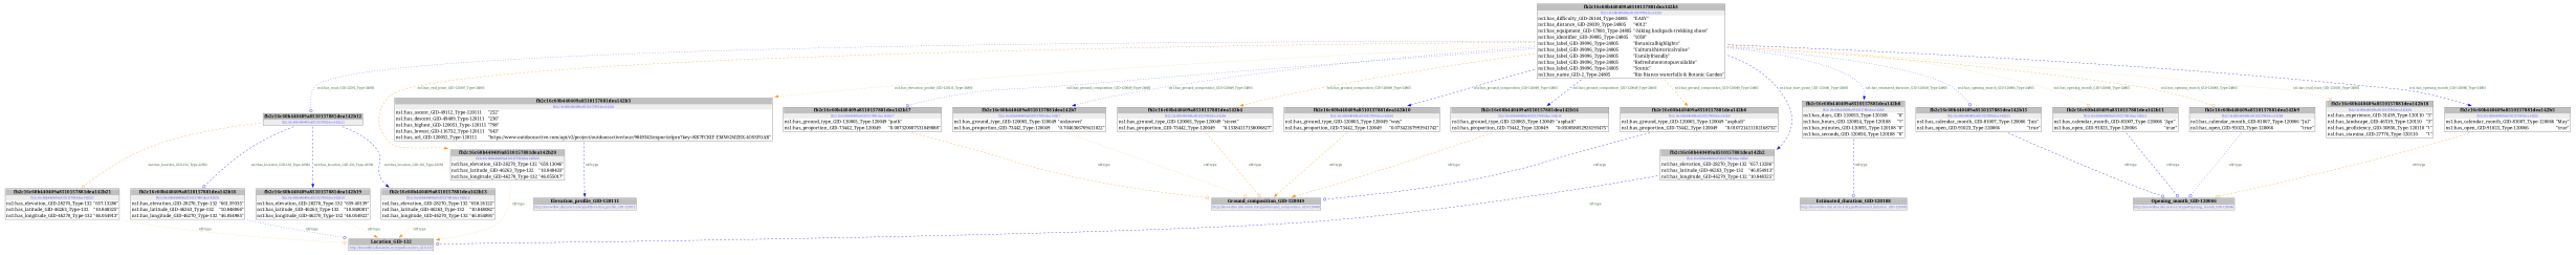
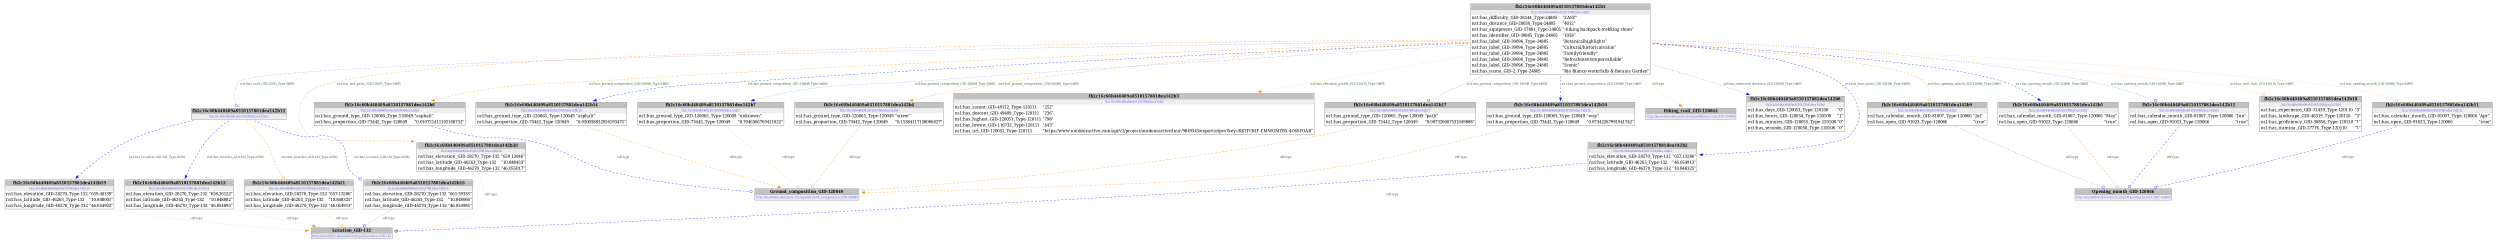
  digraph {
    fontname="Noto Serif"
    node [color=black fontname="Noto Serif" shape=none]
    edge [arrowhead=odot color=blue fontname="Noto Serif" style=dashed]
    n1 [label=< <table color='#666666' cellborder='0' cellspacing='0' border='1'><tr><td colspan='2' bgcolor='grey'><B>fb2c16c60b440409a8510157881dea142b12</B></td></tr><tr><td href='fb2c16c60b440409a8510157881dea142b12' bgcolor='#eeeeee' colspan='2'><font point-size='10' color='#6666ff'>fb2c16c60b440409a8510157881dea142b12</font></td></tr></table> >]
    n2 [label=< <table color='#666666' cellborder='0' cellspacing='0' border='1'><tr><td colspan='2' bgcolor='grey'><B>fb2c16c60b440409a8510157881dea142b19</B></td></tr><tr><td href='fb2c16c60b440409a8510157881dea142b19' bgcolor='#eeeeee' colspan='2'><font point-size='10' color='#6666ff'>fb2c16c60b440409a8510157881dea142b19</font></td></tr><tr><td align='left'>ns1:has_elevation_GID-28270_Type-132</td><td align='left'>&quot;659.40139&quot;</td></tr><tr><td align='left'>ns1:has_latitude_GID-46263_Type-132</td><td align='left'>&quot;10.848001&quot;</td></tr><tr><td align='left'>ns1:has_longitude_GID-46270_Type-132</td><td align='left'>&quot;46.054922&quot;</td></tr></table> >]
    n3 [label=< <table color='#666666' cellborder='0' cellspacing='0' border='1'><tr><td colspan='2' bgcolor='grey'><B>fb2c16c60b440409a8510157881dea142b13</B></td></tr><tr><td href='fb2c16c60b440409a8510157881dea142b13' bgcolor='#eeeeee' colspan='2'><font point-size='10' color='#6666ff'>fb2c16c60b440409a8510157881dea142b13</font></td></tr><tr><td align='left'>ns1:has_elevation_GID-28270_Type-132</td><td align='left'>&quot;658.26122&quot;</td></tr><tr><td align='left'>ns1:has_latitude_GID-46263_Type-132</td><td align='left'>&quot;10.848082&quot;</td></tr><tr><td align='left'>ns1:has_longitude_GID-46270_Type-132</td><td align='left'>&quot;46.054895&quot;</td></tr></table> >]
    n4 [label=< <table color='#666666' cellborder='0' cellspacing='0' border='1'><tr><td colspan='2' bgcolor='grey'><B>fb2c16c60b440409a8510157881dea142b21</B></td></tr><tr><td href='fb2c16c60b440409a8510157881dea142b21' bgcolor='#eeeeee' colspan='2'><font point-size='10' color='#6666ff'>fb2c16c60b440409a8510157881dea142b21</font></td></tr><tr><td align='left'>ns1:has_elevation_GID-28270_Type-132</td><td align='left'>&quot;657.13286&quot;</td></tr><tr><td align='left'>ns1:has_latitude_GID-46263_Type-132</td><td align='left'>&quot;10.848325&quot;</td></tr><tr><td align='left'>ns1:has_longitude_GID-46270_Type-132</td><td align='left'>&quot;46.054913&quot;</td></tr></table> >]
    n5 [label=< <table color='#666666' cellborder='0' cellspacing='0' border='1'><tr><td colspan='2' bgcolor='grey'><B>fb2c16c60b440409a8510157881dea142b16</B></td></tr><tr><td href='fb2c16c60b440409a8510157881dea142b16' bgcolor='#eeeeee' colspan='2'><font point-size='10' color='#6666ff'>fb2c16c60b440409a8510157881dea142b16</font></td></tr><tr><td align='left'>ns1:has_elevation_GID-28270_Type-132</td><td align='left'>&quot;661.59335&quot;</td></tr><tr><td align='left'>ns1:has_latitude_GID-46263_Type-132</td><td align='left'>&quot;10.848066&quot;</td></tr><tr><td align='left'>ns1:has_longitude_GID-46270_Type-132</td><td align='left'>&quot;46.054985&quot;</td></tr></table> >]
    n6 [label=< <table color='#666666' cellborder='0' cellspacing='0' border='1'><tr><td colspan='2' bgcolor='grey'><B>Location_GID-132</B></td></tr><tr><td href='http://knowdive.disi.unitn.it/etype#Location_GID-132' bgcolor='#eeeeee' colspan='2'><font point-size='10' color='#6666ff'>http://knowdive.disi.unitn.it/etype#Location_GID-132</font></td></tr></table> >]
    n7 [label=< <table color='#666666' cellborder='0' cellspacing='0' border='1'><tr><td colspan='2' bgcolor='grey'><B>fb2c16c60b440409a8510157881dea142b1</B></td></tr><tr><td href='fb2c16c60b440409a8510157881dea142b1' bgcolor='#eeeeee' colspan='2'><font point-size='10' color='#6666ff'>fb2c16c60b440409a8510157881dea142b1</font></td></tr><tr><td align='left'>ns1:has_difficulty_GID-26144_Type-24805</td><td align='left'>&quot;EASY&quot;</td></tr><tr><td align='left'>ns1:has_distance_GID-28039_Type-24805</td><td align='left'>&quot;4012&quot;</td></tr><tr><td align='left'>ns1:has_equipment_GID-17881_Type-24805</td><td align='left'>&quot;-hiking backpack-trekking shoes&quot;</td></tr><tr><td align='left'>ns1:has_identifier_GID-39085_Type-24805</td><td align='left'>&quot;1058&quot;</td></tr><tr><td align='left'>ns1:has_label_GID-39096_Type-24805</td><td align='left'>&quot;Botanicalhighlights&quot;</td></tr><tr><td align='left'>ns1:has_label_GID-39096_Type-24805</td><td align='left'>&quot;Cultural/historicalvalue&quot;</td></tr><tr><td align='left'>ns1:has_label_GID-39096_Type-24805</td><td align='left'>&quot;Familyfriendly&quot;</td></tr><tr><td align='left'>ns1:has_label_GID-39096_Type-24805</td><td align='left'>&quot;Refreshmentstopsavailable&quot;</td></tr><tr><td align='left'>ns1:has_label_GID-39096_Type-24805</td><td align='left'>&quot;Scenic&quot;</td></tr><tr><td align='left'>ns1:has_name_GID-2_Type-24805</td><td align='left'>&quot;Rio Bianco waterfalls &amp; Botanic Garden&quot;</td></tr></table> >]
    n8 [label=< <table color='#666666' cellborder='0' cellspacing='0' border='1'><tr><td colspan='2' bgcolor='grey'><B>fb2c16c60b440409a8510157881dea142b20</B></td></tr><tr><td href='fb2c16c60b440409a8510157881dea142b20' bgcolor='#eeeeee' colspan='2'><font point-size='10' color='#6666ff'>fb2c16c60b440409a8510157881dea142b20</font></td></tr><tr><td align='left'>ns1:has_elevation_GID-28270_Type-132</td><td align='left'>&quot;659.13046&quot;</td></tr><tr><td align='left'>ns1:has_latitude_GID-46263_Type-132</td><td align='left'>&quot;10.848433&quot;</td></tr><tr><td align='left'>ns1:has_longitude_GID-46270_Type-132</td><td align='left'>&quot;46.055017&quot;</td></tr></table> >]
    n9 [label=< <table color='#666666' cellborder='0' cellspacing='0' border='1'><tr><td colspan='2' bgcolor='grey'><B>fb2c16c60b440409a8510157881dea142b10</B></td></tr><tr><td href='fb2c16c60b440409a8510157881dea142b10' bgcolor='#eeeeee' colspan='2'><font point-size='10' color='#6666ff'>fb2c16c60b440409a8510157881dea142b10</font></td></tr><tr><td align='left'>ns1:has_ground_type_GID-120065_Type-120049</td><td align='left'>&quot;way&quot;</td></tr><tr><td align='left'>ns1:has_proportion_GID-73442_Type-120049</td><td align='left'>&quot;0.07342267991941742&quot;</td></tr></table> >]
    n10 [label=< <table color='#666666' cellborder='0' cellspacing='0' border='1'><tr><td colspan='2' bgcolor='grey'><B>fb2c16c60b440409a8510157881dea142b9</B></td></tr><tr><td href='fb2c16c60b440409a8510157881dea142b9' bgcolor='#eeeeee' colspan='2'><font point-size='10' color='#6666ff'>fb2c16c60b440409a8510157881dea142b9</font></td></tr><tr><td align='left'>ns1:has_calendar_month_GID-81007_Type-120066</td><td align='left'>&quot;Jul&quot;</td></tr><tr><td align='left'>ns1:has_open_GID-91023_Type-120066</td><td align='left'>&quot;true&quot;</td></tr></table> >]
    n11 [label=< <table color='#666666' cellborder='0' cellspacing='0' border='1'><tr><td colspan='2' bgcolor='grey'><B>fb2c16c60b440409a8510157881dea142b14</B></td></tr><tr><td href='fb2c16c60b440409a8510157881dea142b14' bgcolor='#eeeeee' colspan='2'><font point-size='10' color='#6666ff'>fb2c16c60b440409a8510157881dea142b14</font></td></tr><tr><td align='left'>ns1:has_ground_type_GID-120065_Type-120049</td><td align='left'>&quot;asphalt&quot;</td></tr><tr><td align='left'>ns1:has_proportion_GID-73442_Type-120049</td><td align='left'>&quot;0.050058052926193475&quot;</td></tr></table> >]
    n12 [label=< <table color='#666666' cellborder='0' cellspacing='0' border='1'><tr><td colspan='2' bgcolor='grey'><B>fb2c16c60b440409a8510157881dea142b17</B></td></tr><tr><td href='fb2c16c60b440409a8510157881dea142b17' bgcolor='#eeeeee' colspan='2'><font point-size='10' color='#6666ff'>fb2c16c60b440409a8510157881dea142b17</font></td></tr><tr><td align='left'>ns1:has_ground_type_GID-120065_Type-120049</td><td align='left'>&quot;path&quot;</td></tr><tr><td align='left'>ns1:has_proportion_GID-73442_Type-120049</td><td align='left'>&quot;0.007320007531049888&quot;</td></tr></table> >]
    n13 [label=< <table color='#666666' cellborder='0' cellspacing='0' border='1'><tr><td colspan='2' bgcolor='grey'><B>fb2c16c60b440409a8510157881dea142b3</B></td></tr><tr><td href='fb2c16c60b440409a8510157881dea142b3' bgcolor='#eeeeee' colspan='2'><font point-size='10' color='#6666ff'>fb2c16c60b440409a8510157881dea142b3</font></td></tr><tr><td align='left'>ns1:has_ascent_GID-49112_Type-120111</td><td align='left'>&quot;252&quot;</td></tr><tr><td align='left'>ns1:has_descent_GID-49409_Type-120111</td><td align='left'>&quot;236&quot;</td></tr><tr><td align='left'>ns1:has_highest_GID-120051_Type-120111</td><td align='left'>&quot;798&quot;</td></tr><tr><td align='left'>ns1:has_lowest_GID-116732_Type-120111</td><td align='left'>&quot;643&quot;</td></tr><tr><td align='left'>ns1:has_url_GID-120052_Type-120111</td><td align='left'>&quot;https://www.outdooractive.com/api/v2/project/outdooractive/tour/9849343/export/elpro?key=KK7FCKIF-EMWGMZBX-4OSSFOAR&quot;</td></tr></table> >]
    n14 [label=< <table color='#666666' cellborder='0' cellspacing='0' border='1'><tr><td colspan='2' bgcolor='grey'><B>fb2c16c60b440409a8510157881dea142b5</B></td></tr><tr><td href='fb2c16c60b440409a8510157881dea142b5' bgcolor='#eeeeee' colspan='2'><font point-size='10' color='#6666ff'>fb2c16c60b440409a8510157881dea142b5</font></td></tr><tr><td align='left'>ns1:has_calendar_month_GID-81007_Type-120066</td><td align='left'>&quot;May&quot;</td></tr><tr><td align='left'>ns1:has_open_GID-91023_Type-120066</td><td align='left'>&quot;true&quot;</td></tr></table> >]
    n15 [label=< <table color='#666666' cellborder='0' cellspacing='0' border='1'><tr><td colspan='2' bgcolor='grey'><B>fb2c16c60b440409a8510157881dea142b2</B></td></tr><tr><td href='fb2c16c60b440409a8510157881dea142b2' bgcolor='#eeeeee' colspan='2'><font point-size='10' color='#6666ff'>fb2c16c60b440409a8510157881dea142b2</font></td></tr><tr><td align='left'>ns1:has_elevation_GID-28270_Type-132</td><td align='left'>&quot;657.13286&quot;</td></tr><tr><td align='left'>ns1:has_latitude_GID-46263_Type-132</td><td align='left'>&quot;46.054913&quot;</td></tr><tr><td align='left'>ns1:has_longitude_GID-46270_Type-132</td><td align='left'>&quot;10.848325&quot;</td></tr></table> >]
+   n16 [label=< <table color='#666666' cellborder='0' cellspacing='0' border='1'><tr><td colspan='2' bgcolor='grey'><B>Hiking_trail_GID-120044</B></td></tr><tr><td href='http://knowdive.disi.unitn.it/etype#Hiking_trail_GID-120044' bgcolor='#eeeeee' colspan='2'><font point-size='10' color='#6666ff'>http://knowdive.disi.unitn.it/etype#Hiking_trail_GID-120044</font></td></tr></table> >]
    n17 [label=< <table color='#666666' cellborder='0' cellspacing='0' border='1'><tr><td colspan='2' bgcolor='grey'><B>fb2c16c60b440409a8510157881dea142b8</B></td></tr><tr><td href='fb2c16c60b440409a8510157881dea142b8' bgcolor='#eeeeee' colspan='2'><font point-size='10' color='#6666ff'>fb2c16c60b440409a8510157881dea142b8</font></td></tr><tr><td align='left'>ns1:has_days_GID-120053_Type-120108</td><td align='left'>&quot;0&quot;</td></tr><tr><td align='left'>ns1:has_hours_GID-120054_Type-120108</td><td align='left'>&quot;1&quot;</td></tr><tr><td align='left'>ns1:has_minutes_GID-120055_Type-120108</td><td align='left'>&quot;0&quot;</td></tr><tr><td align='left'>ns1:has_seconds_GID-120056_Type-120108</td><td align='left'>&quot;0&quot;</td></tr></table> >]
    n18 [label=< <table color='#666666' cellborder='0' cellspacing='0' border='1'><tr><td colspan='2' bgcolor='grey'><B>fb2c16c60b440409a8510157881dea142b7</B></td></tr><tr><td href='fb2c16c60b440409a8510157881dea142b7' bgcolor='#eeeeee' colspan='2'><font point-size='10' color='#6666ff'>fb2c16c60b440409a8510157881dea142b7</font></td></tr><tr><td align='left'>ns1:has_ground_type_GID-120065_Type-120049</td><td align='left'>&quot;unknown&quot;</td></tr><tr><td align='left'>ns1:has_proportion_GID-73442_Type-120049</td><td align='left'>&quot;0.7046366769411022&quot;</td></tr></table> >]
    n19 [label=< <table color='#666666' cellborder='0' cellspacing='0' border='1'><tr><td colspan='2' bgcolor='grey'><B>fb2c16c60b440409a8510157881dea142b4</B></td></tr><tr><td href='fb2c16c60b440409a8510157881dea142b4' bgcolor='#eeeeee' colspan='2'><font point-size='10' color='#6666ff'>fb2c16c60b440409a8510157881dea142b4</font></td></tr><tr><td align='left'>ns1:has_ground_type_GID-120065_Type-120049</td><td align='left'>&quot;street&quot;</td></tr><tr><td align='left'>ns1:has_proportion_GID-73442_Type-120049</td><td align='left'>&quot;0.15384117158006827&quot;</td></tr></table> >]
    n20 [label=< <table color='#666666' cellborder='0' cellspacing='0' border='1'><tr><td colspan='2' bgcolor='grey'><B>fb2c16c60b440409a8510157881dea142b15</B></td></tr><tr><td href='fb2c16c60b440409a8510157881dea142b15' bgcolor='#eeeeee' colspan='2'><font point-size='10' color='#6666ff'>fb2c16c60b440409a8510157881dea142b15</font></td></tr><tr><td align='left'>ns1:has_calendar_month_GID-81007_Type-120066</td><td align='left'>&quot;Jun&quot;</td></tr><tr><td align='left'>ns1:has_open_GID-91023_Type-120066</td><td align='left'>&quot;true&quot;</td></tr></table> >]
    n21 [label=< <table color='#666666' cellborder='0' cellspacing='0' border='1'><tr><td colspan='2' bgcolor='grey'><B>fb2c16c60b440409a8510157881dea142b11</B></td></tr><tr><td href='fb2c16c60b440409a8510157881dea142b11' bgcolor='#eeeeee' colspan='2'><font point-size='10' color='#6666ff'>fb2c16c60b440409a8510157881dea142b11</font></td></tr><tr><td align='left'>ns1:has_calendar_month_GID-81007_Type-120066</td><td align='left'>&quot;Apr&quot;</td></tr><tr><td align='left'>ns1:has_open_GID-91023_Type-120066</td><td align='left'>&quot;true&quot;</td></tr></table> >]
    n22 [label=< <table color='#666666' cellborder='0' cellspacing='0' border='1'><tr><td colspan='2' bgcolor='grey'><B>fb2c16c60b440409a8510157881dea142b18</B></td></tr><tr><td href='fb2c16c60b440409a8510157881dea142b18' bgcolor='#eeeeee' colspan='2'><font point-size='10' color='#6666ff'>fb2c16c60b440409a8510157881dea142b18</font></td></tr><tr><td align='left'>ns1:has_experience_GID-31439_Type-120110</td><td align='left'>&quot;3&quot;</td></tr><tr><td align='left'>ns1:has_landscape_GID-46519_Type-120110</td><td align='left'>&quot;3&quot;</td></tr><tr><td align='left'>ns1:has_proficiency_GID-30856_Type-120110</td><td align='left'>&quot;1&quot;</td></tr><tr><td align='left'>ns1:has_stamina_GID-27776_Type-120110</td><td align='left'>&quot;1&quot;</td></tr></table> >]
    n23 [label=< <table color='#666666' cellborder='0' cellspacing='0' border='1'><tr><td colspan='2' bgcolor='grey'><B>fb2c16c60b440409a8510157881dea142b6</B></td></tr><tr><td href='fb2c16c60b440409a8510157881dea142b6' bgcolor='#eeeeee' colspan='2'><font point-size='10' color='#6666ff'>fb2c16c60b440409a8510157881dea142b6</font></td></tr><tr><td align='left'>ns1:has_ground_type_GID-120065_Type-120049</td><td align='left'>&quot;asphalt&quot;</td></tr><tr><td align='left'>ns1:has_proportion_GID-73442_Type-120049</td><td align='left'>&quot;0.010721411102168732&quot;</td></tr></table> >]
    n24 [label=< <table color='#666666' cellborder='0' cellspacing='0' border='1'><tr><td colspan='2' bgcolor='grey'><B>Ground_composition_GID-120049</B></td></tr><tr><td href='http://knowdive.disi.unitn.it/etype#Ground_composition_GID-120049' bgcolor='#eeeeee' colspan='2'><font point-size='10' color='#6666ff'>http://knowdive.disi.unitn.it/etype#Ground_composition_GID-120049</font></td></tr></table> >]
    n25 [label=< <table color='#666666' cellborder='0' cellspacing='0' border='1'><tr><td colspan='2' bgcolor='grey'><B>Opening_month_GID-120066</B></td></tr><tr><td href='http://knowdive.disi.unitn.it/etype#Opening_month_GID-120066' bgcolor='#eeeeee' colspan='2'><font point-size='10' color='#6666ff'>http://knowdive.disi.unitn.it/etype#Opening_month_GID-120066</font></td></tr></table> >]
-   n26 [label=< <table color='#666666' cellborder='0' cellspacing='0' border='1'><tr><td colspan='2' bgcolor='grey'><B>Elevation_profile_GID-120111</B></td></tr><tr><td href='http://knowdive.disi.unitn.it/etype#Elevation_profile_GID-120111' bgcolor='#eeeeee' colspan='2'><font point-size='10' color='#6666ff'>http://knowdive.disi.unitn.it/etype#Elevation_profile_GID-120111</font></td></tr></table> >]
-   n27 [label=< <table color='#666666' cellborder='0' cellspacing='0' border='1'><tr><td colspan='2' bgcolor='grey'><B>Estimated_duration_GID-120108</B></td></tr><tr><td href='http://knowdive.disi.unitn.it/etype#Estimated_duration_GID-120108' bgcolor='#eeeeee' colspan='2'><font point-size='10' color='#6666ff'>http://knowdive.disi.unitn.it/etype#Estimated_duration_GID-120108</font></td></tr></table> >]
    n1 -> n2 [arrowhead=normal label=< <font point-size='10' color='#336633'>ns1:has_location_GID-132_Type-22592</font> >]
    n1 -> n3 [arrowhead=normal label=< <font point-size='10' color='#336633'>ns1:has_location_GID-132_Type-22592</font> >]
    n1 -> n4 [color=darkorange label=< <font point-size='10' color='#336633'>ns1:has_location_GID-132_Type-22592</font> >]
    n1 -> n5 [label=< <font point-size='10' color='#336633'>ns1:has_location_GID-132_Type-22592</font> >]
    n2 -> n6 [arrowhead=normal color=darkorange label=< <font point-size='10' color='#336633'>rdf:type</font> > style=dotted]
    n3 -> n6 [arrowhead=normal color=darkorange label=< <font point-size='10' color='#336633'>rdf:type</font> > style=dotted]
    n4 -> n6 [color=darkorange label=< <font point-size='10' color='#336633'>rdf:type</font> > style=dotted]
    n5 -> n6 [label=< <font point-size='10' color='#336633'>rdf:type</font> > style=dotted]
    n7 -> n1 [label=< <font point-size='10' color='#336633'>ns1:has_road_GID-22592_Type-24805</font> > style=dotted]
    n7 -> n8 [arrowhead=normal color=darkorange label=< <font point-size='10' color='#336633'>ns1:has_end_point_GID-120107_Type-24805</font> >]
    n7 -> n9 [arrowhead=normal label=< <font point-size='10' color='#336633'>ns1:has_ground_composition_GID-120049_Type-24805</font> >]
    n7 -> n10 [color=darkorange label=< <font point-size='10' color='#336633'>ns1:has_opening_month_GID-120066_Type-24805</font> >]
    n7 -> n11 [arrowhead=normal label=< <font point-size='10' color='#336633'>ns1:has_ground_composition_GID-120049_Type-24805</font> >]
    n7 -> n12 [label=< <font point-size='10' color='#336633'>ns1:has_ground_composition_GID-120049_Type-24805</font> > style=dotted]
    n7 -> n13 [arrowhead=normal color=darkorange label=< <font point-size='10' color='#336633'>ns1:has_elevation_profile_GID-120111_Type-24805</font> > style=dotted]
    n7 -> n14 [arrowhead=normal label=< <font point-size='10' color='#336633'>ns1:has_opening_month_GID-120066_Type-24805</font> >]
    n7 -> n15 [arrowhead=normal label=< <font point-size='10' color='#336633'>ns1:has_start_point_GID-120106_Type-24805</font> >]
+   n7 -> n16 [arrowhead=normal color=darkorange label=< <font point-size='10' color='#336633'>rdf:type</font> > style=dotted]
    n7 -> n17 [arrowhead=normal label=< <font point-size='10' color='#336633'>ns1:has_estimated_duration_GID-120108_Type-24805</font> > style=dotted]
    n7 -> n18 [arrowhead=normal label=< <font point-size='10' color='#336633'>ns1:has_ground_composition_GID-120049_Type-24805</font> > style=dotted]
    n7 -> n19 [arrowhead=normal color=darkorange label=< <font point-size='10' color='#336633'>ns1:has_ground_composition_GID-120049_Type-24805</font> >]
    n7 -> n20 [label=< <font point-size='10' color='#336633'>ns1:has_opening_month_GID-120066_Type-24805</font> > style=dotted]
    n7 -> n21 [color=darkorange label=< <font point-size='10' color='#336633'>ns1:has_opening_month_GID-120066_Type-24805</font> > style=dotted]
    n7 -> n22 [color=darkorange label=< <font point-size='10' color='#336633'>ns1:has_trail_stats_GID-120110_Type-24805</font> > style=dotted]
    n7 -> n23 [arrowhead=normal color=darkorange label=< <font point-size='10' color='#336633'>ns1:has_ground_composition_GID-120049_Type-24805</font> >]
    n8 -> n6 [arrowhead=normal color=darkorange label=< <font point-size='10' color='#336633'>rdf:type</font> > style=dotted]
    n9 -> n24 [arrowhead=normal color=darkorange label=< <font point-size='10' color='#336633'>rdf:type</font> >]
    n10 -> n25 [label=< <font point-size='10' color='#336633'>rdf:type</font> > style=dotted]
    n11 -> n24 [arrowhead=normal color=darkorange label=< <font point-size='10' color='#336633'>rdf:type</font> >]
    n12 -> n24 [color=darkorange label=< <font point-size='10' color='#336633'>rdf:type</font> >]
-   n13 -> n26 [arrowhead=normal label=< <font point-size='10' color='#336633'>rdf:type</font> >]
    n14 -> n25 [color=darkorange label=< <font point-size='10' color='#336633'>rdf:type</font> >]
    n15 -> n6 [label=< <font point-size='10' color='#336633'>rdf:type</font> >]
-   n17 -> n27 [label=< <font point-size='10' color='#336633'>rdf:type</font> >]
    n18 -> n24 [color=darkorange label=< <font point-size='10' color='#336633'>rdf:type</font> > style=dotted]
    n19 -> n24 [color=darkorange label=< <font point-size='10' color='#336633'>rdf:type</font> >]
    n20 -> n25 [label=< <font point-size='10' color='#336633'>rdf:type</font> >]
    n21 -> n25 [label=< <font point-size='10' color='#336633'>rdf:type</font> >]
    n23 -> n24 [label=< <font point-size='10' color='#336633'>rdf:type</font> >]
  }
